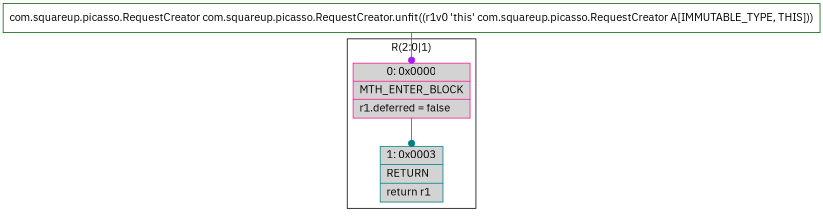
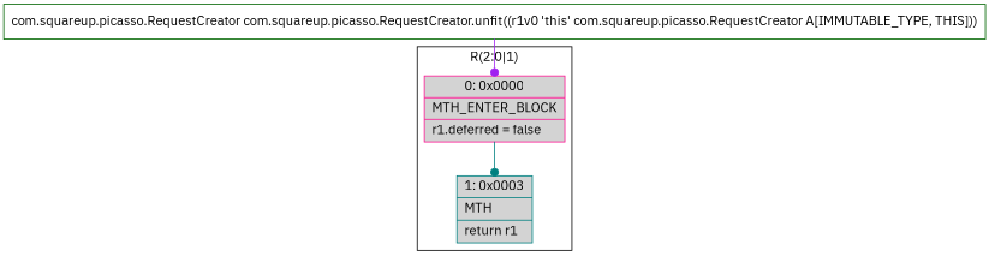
  digraph {
    fontname="IBM Plex Sans"
    node [shape=record style=filled fillcolor=lightgrey fontname="IBM Plex Sans"]
    edge [arrowhead=dot fontname="IBM Plex Sans"]
    n1 [color=deeppink label="{0\:\ 0x0000|MTH_ENTER_BLOCK\l|r1.deferred = false\l}"]
-   n2 [color=teal label="{1\:\ 0x0003|RETURN\l|return r1\l}"]
+   n2 [color=teal label="{1\:\ 0x0003|MTH\l|return r1\l}"]
    n3 [label="{com.squareup.picasso.RequestCreator com.squareup.picasso.RequestCreator.unfit((r1v0 'this' com.squareup.picasso.RequestCreator A[IMMUTABLE_TYPE, THIS])) }" fillcolor=white color=darkgreen]
    subgraph cluster_1 {
      label="R(2:0|1)"
      n1
      n2
    }
    n1 -> n2 [color=teal]
    n3 -> n1 [color=purple]
  }
